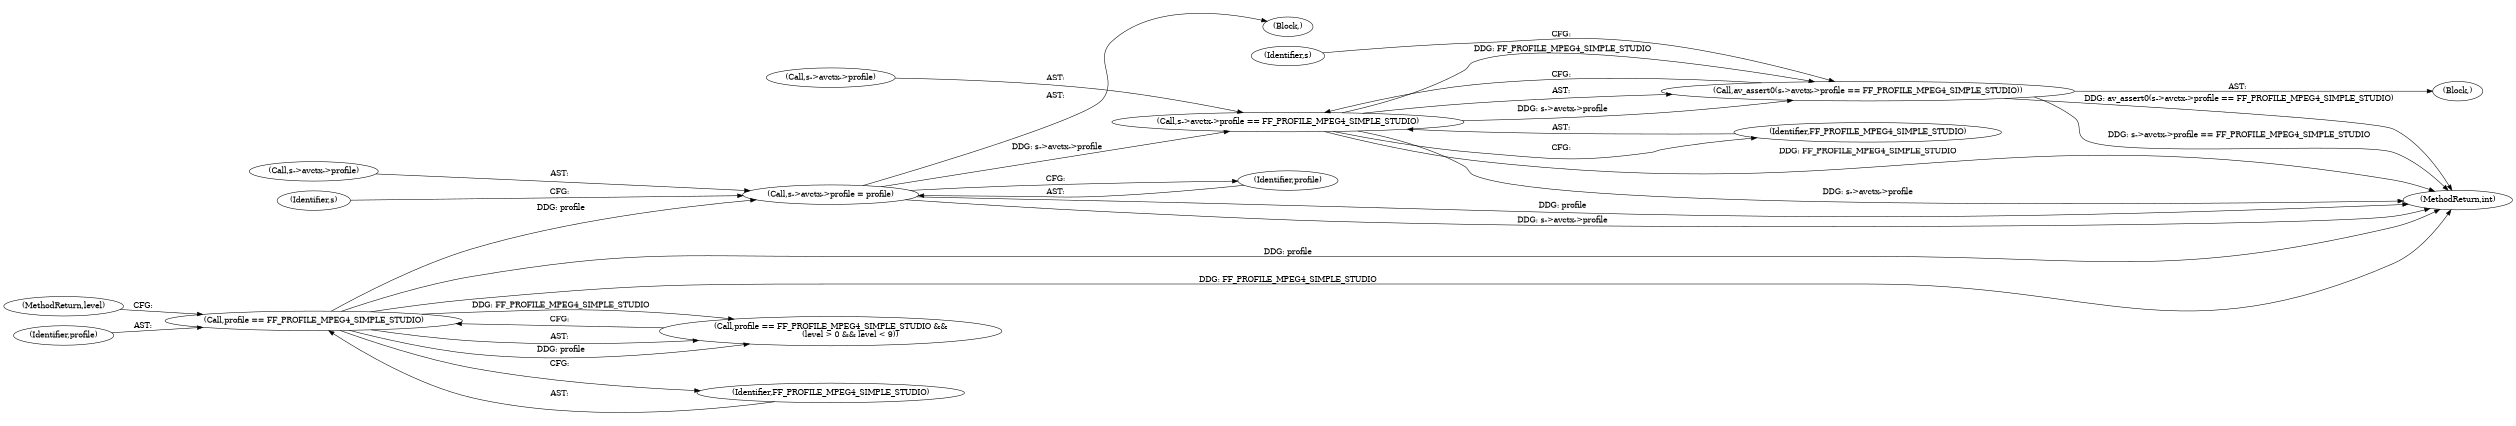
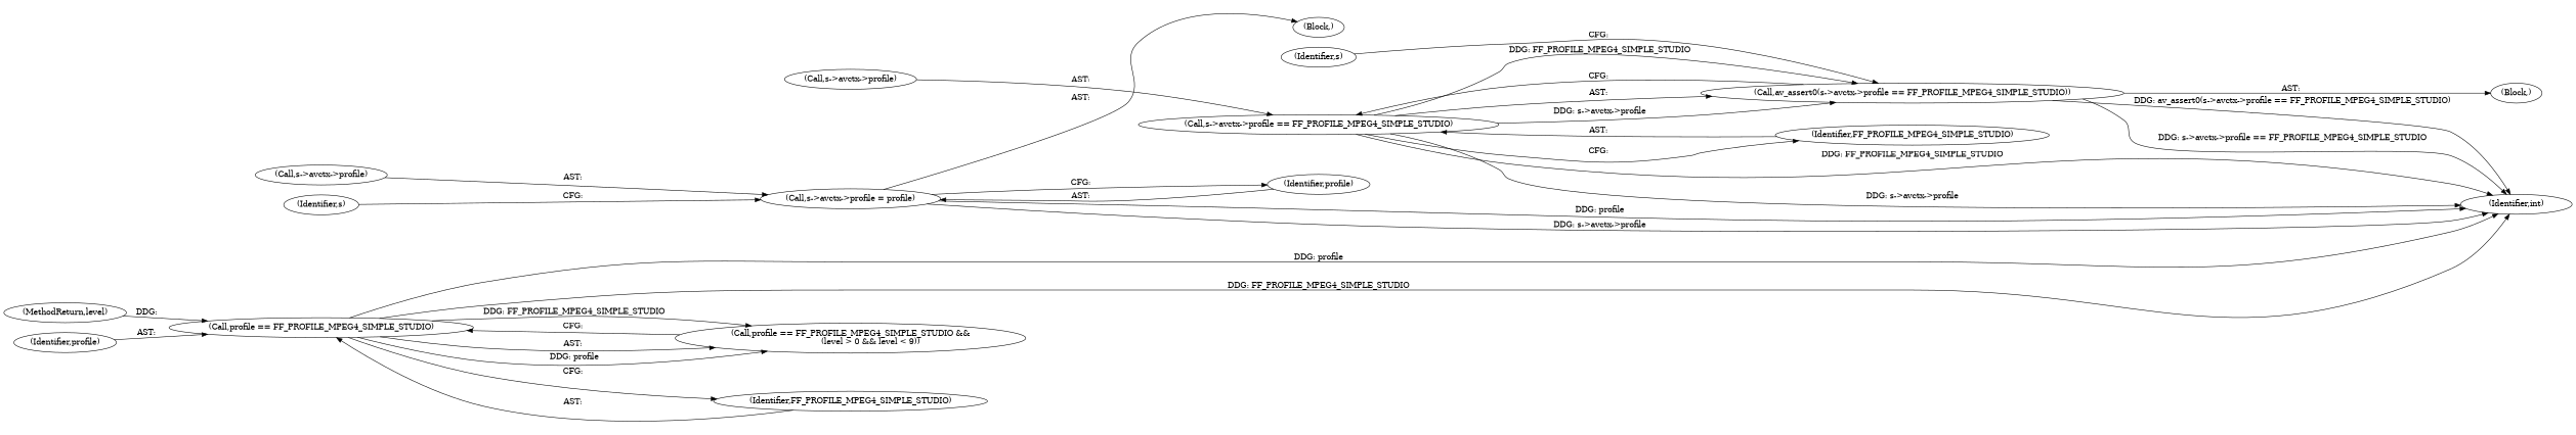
  digraph {
    rankdir=LR
    n1 [label="(Call,s->avctx->profile == FF_PROFILE_MPEG4_SIMPLE_STUDIO)"]
    n2 [label="(Call,av_assert0(s->avctx->profile == FF_PROFILE_MPEG4_SIMPLE_STUDIO))"]
-   n3 [label="(MethodReturn,int)"]
+   n3 [label="(Identifier,int)"]
    n4 [label="(Identifier,FF_PROFILE_MPEG4_SIMPLE_STUDIO)"]
    n5 [label="(Block,)"]
    n6 [label="(Call,s->avctx->profile = profile)"]
    n7 [label="(Block,)"]
    n8 [label="(Identifier,profile)"]
    n9 [label="(Call,profile == FF_PROFILE_MPEG4_SIMPLE_STUDIO)"]
    n10 [label="(Identifier,FF_PROFILE_MPEG4_SIMPLE_STUDIO)"]
    n11 [label="(Call,profile == FF_PROFILE_MPEG4_SIMPLE_STUDIO &&\n                (level > 0 && level < 9))"]
    n12 [label="(Call,s->avctx->profile)"]
    n13 [label="(Identifier,s)"]
    n14 [label="(Identifier,s)"]
    n15 [label="(Call,s->avctx->profile)"]
    n16 [label="(MethodReturn,level)"]
    n17 [label="(Identifier,profile)"]
    n1 -> n2 [label="AST: "]
    n1 -> n2 [label="DDG: s->avctx->profile"]
    n1 -> n2 [label="DDG: FF_PROFILE_MPEG4_SIMPLE_STUDIO"]
    n1 -> n3 [label="DDG: FF_PROFILE_MPEG4_SIMPLE_STUDIO"]
    n1 -> n3 [label="DDG: s->avctx->profile"]
    n1 -> n4 [label="CFG: "]
    n2 -> n1 [label="CFG: "]
    n2 -> n3 [label="DDG: av_assert0(s->avctx->profile == FF_PROFILE_MPEG4_SIMPLE_STUDIO)"]
    n2 -> n3 [label="DDG: s->avctx->profile == FF_PROFILE_MPEG4_SIMPLE_STUDIO"]
    n2 -> n5 [label="AST: "]
    n4 -> n1 [label="AST: "]
-   n6 -> n1 [label="DDG: s->avctx->profile"]
    n6 -> n3 [label="DDG: profile"]
    n6 -> n3 [label="DDG: s->avctx->profile"]
    n6 -> n7 [label="AST: "]
    n6 -> n8 [label="CFG: "]
    n8 -> n6 [label="AST: "]
    n9 -> n3 [label="DDG: profile"]
    n9 -> n3 [label="DDG: FF_PROFILE_MPEG4_SIMPLE_STUDIO"]
-   n9 -> n6 [label="DDG: profile"]
    n9 -> n10 [label="CFG: "]
    n9 -> n11 [label="AST: "]
    n9 -> n11 [label="DDG: profile"]
    n9 -> n11 [label="DDG: FF_PROFILE_MPEG4_SIMPLE_STUDIO"]
    n10 -> n9 [label="AST: "]
    n11 -> n9 [label="CFG: "]
    n12 -> n6 [label="AST: "]
    n13 -> n6 [label="CFG: "]
    n14 -> n2 [label="CFG: "]
    n15 -> n1 [label="AST: "]
-   n16 -> n9 [label="CFG: "]
+   n16 -> n9 [label="DDG: "]
    n17 -> n9 [label="AST: "]
  }
